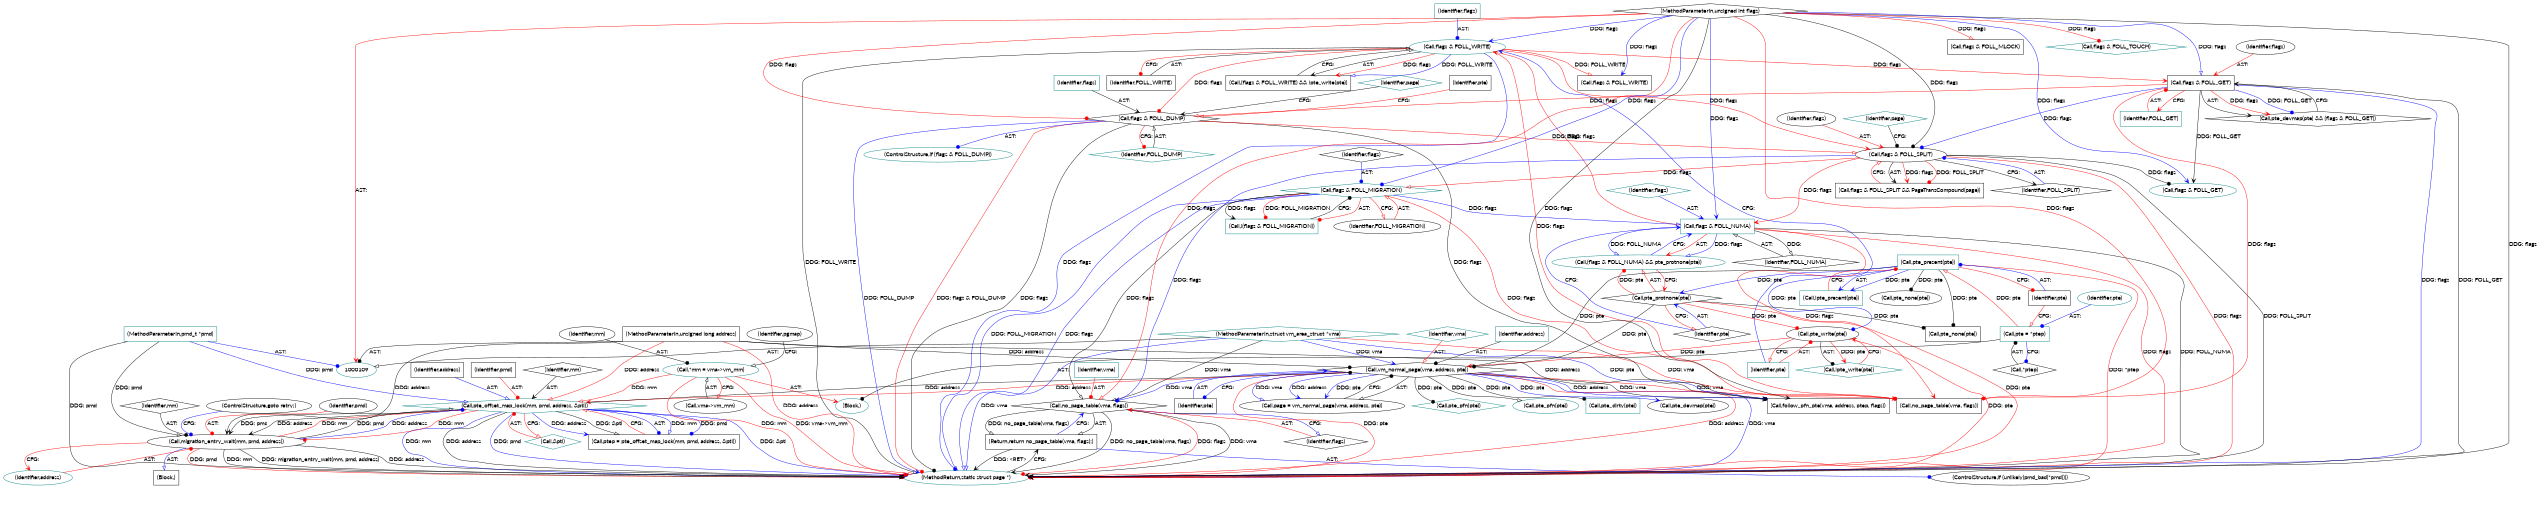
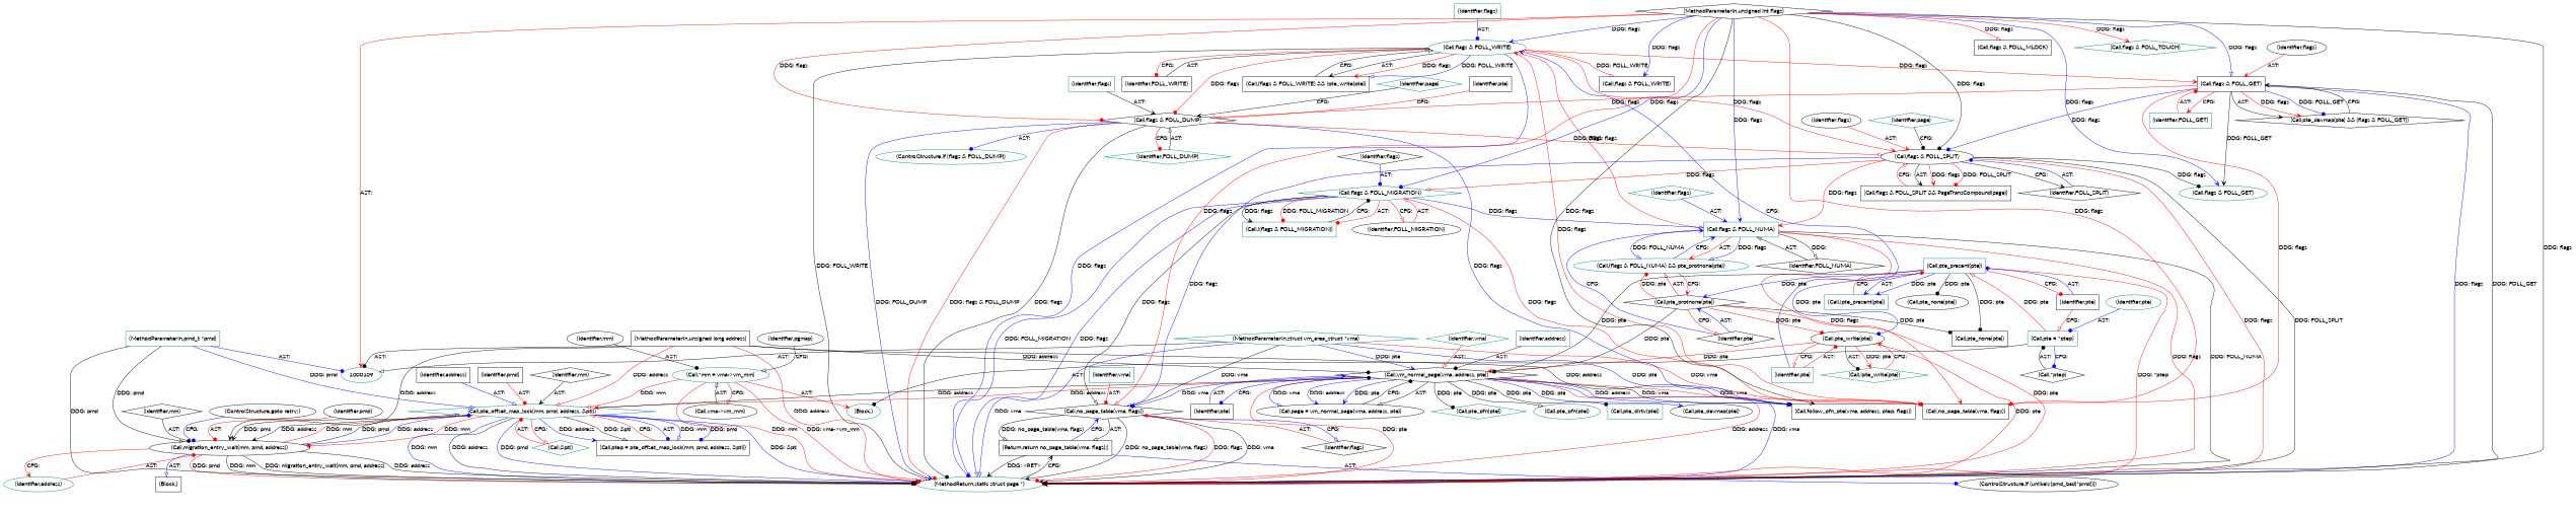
  digraph {
    fontname=Lato
    node [color=black fontname=Lato shape=box]
    edge [arrowhead=dot color=red fontname=Lato]
    n1 [label="(Call,no_page_table(vma, flags))" shape=diamond]
    n2 [label="(Return,return no_page_table(vma, flags);)"]
    n3 [label="(Identifier,flags)" shape=diamond]
    n4 [color=teal label="(MethodReturn,static struct page *)" shape=ellipse]
    n5 [label="(ControlStructure,if (unlikely(pmd_bad(*pmd))))" shape=ellipse]
    n6 [label="(Call,vm_normal_page(vma, address, pte))" shape=diamond]
    n7 [color=teal label="(Call,pte_offset_map_lock(mm, pmd, address, &ptl))" shape=diamond]
    n8 [label="(Identifier,pte)"]
    n9 [label="(Call,page = vm_normal_page(vma, address, pte))" shape=ellipse]
    n10 [color=teal label="(Call,pte_pfn(pte))" shape=diamond]
    n11 [label="(Call,no_page_table(vma, flags))"]
    n12 [color=teal label="(Call,pte_pfn(pte))" shape=ellipse]
    n13 [label="(Call,follow_pfn_pte(vma, address, ptep, flags))"]
    n14 [color=teal label="(Call,pte_dirty(pte))"]
    n15 [label="(Call,pte_devmap(pte))" shape=ellipse]
    n16 [label="(Call,migration_entry_wait(mm, pmd, address))" shape=ellipse]
    n17 [color=teal label="(Call,&ptl)" shape=diamond]
    n18 [label="(Call,ptep = pte_offset_map_lock(mm, pmd, address, &ptl))"]
    n19 [color=teal label="(MethodParameterIn,struct vm_area_struct *vma)" shape=diamond]
    1000109 [color=teal shape=ellipse]
    n21 [color=teal label="(Identifier,address)" shape=ellipse]
    n22 [label="(Block,)"]
    n23 [color=teal label="(Call,*mm = vma->vm_mm)" shape=ellipse]
    n24 [color=teal label="(Block,)" shape=ellipse]
    n25 [label="(Call,vma->vm_mm)" shape=ellipse]
    n26 [color=teal label="(MethodParameterIn,pmd_t *pmd)"]
    n27 [label="(MethodParameterIn,unsigned long address)"]
    n28 [label="(Call,pte_write(pte))" shape=ellipse]
    n29 [color=teal label="(Identifier,pte)"]
    n30 [color=teal label="(Call,!pte_write(pte))" shape=diamond]
    n31 [color=teal label="(Call,flags & FOLL_WRITE)" shape=ellipse]
    n32 [label="(Call,pte_protnone(pte))" shape=diamond]
    n33 [label="(Call,pte_none(pte))"]
    n34 [label="(Identifier,pte)" shape=diamond]
    n35 [color=teal label="(Call,(flags & FOLL_NUMA) && pte_protnone(pte))" shape=ellipse]
    n36 [color=teal label="(Call,flags & FOLL_NUMA)"]
    n37 [color=teal label="(Call,pte_present(pte))"]
    n38 [color=teal label="(Call,!pte_present(pte))"]
    n39 [label="(Call,pte_none(pte))" shape=ellipse]
    n40 [label="(Identifier,pte)"]
    n41 [color=teal label="(Call,pte = *ptep)"]
    n42 [label="(Call,*ptep)" shape=diamond]
    n43 [label="(Call,flags & FOLL_SPLIT)" shape=ellipse]
    n44 [color=teal label="(Call,flags & FOLL_MIGRATION)" shape=diamond]
    n45 [label="(Identifier,FOLL_SPLIT)" shape=diamond]
    n46 [color=teal label="(Call,flags & FOLL_GET)" shape=ellipse]
    n47 [label="(Call,flags & FOLL_SPLIT && PageTransCompound(page))"]
    n48 [label="(Identifier,FOLL_NUMA)" shape=diamond]
    n49 [color=teal label="(Call,!(flags & FOLL_MIGRATION))"]
    n50 [label="(Identifier,FOLL_MIGRATION)" shape=ellipse]
    n51 [label="(Call,flags & FOLL_GET)"]
    n52 [label="(Call,flags & FOLL_DUMP)" shape=diamond]
    n53 [color=teal label="(Identifier,FOLL_GET)"]
    n54 [label="(Call,pte_devmap(pte) && (flags & FOLL_GET))" shape=diamond]
    n55 [color=teal label="(Identifier,FOLL_DUMP)" shape=diamond]
    n56 [color=teal label="(ControlStructure,if (flags & FOLL_DUMP))" shape=ellipse]
    n57 [label="(Identifier,FOLL_WRITE)"]
    n58 [label="(Call,(flags & FOLL_WRITE) && !pte_write(pte))"]
    n59 [label="(Call,flags & FOLL_WRITE)"]
    n60 [label="(MethodParameterIn,unsigned int flags)" shape=diamond]
    n61 [label="(Call,flags & FOLL_MLOCK)"]
    n62 [color=teal label="(Call,flags & FOLL_TOUCH)" shape=diamond]
    n63 [color=teal label="(Identifier,page)" shape=diamond]
    n64 [label="(ControlStructure,goto retry;)" shape=ellipse]
    n65 [label="(Identifier,mm)" shape=diamond]
    n66 [label="(Identifier,mm)" shape=ellipse]
    n67 [label="(Identifier,pmd)" shape=ellipse]
    n68 [label="(Identifier,flags)" shape=ellipse]
    n69 [label="(Identifier,address)"]
    n70 [color=teal label="(Identifier,flags)"]
    n71 [label="(Identifier,pte)"]
    n72 [label="(Identifier,pgmap)" shape=ellipse]
    n73 [color=teal label="(Identifier,vma)"]
    n74 [color=teal label="(Identifier,address)"]
    n75 [label="(Identifier,flags)" shape=ellipse]
    n76 [color=teal label="(Identifier,flags)"]
    n77 [color=teal label="(Identifier,vma)" shape=diamond]
    n78 [label="(Identifier,flags)" shape=diamond]
    n79 [label="(Identifier,mm)" shape=diamond]
    n80 [color=teal label="(Identifier,page)" shape=diamond]
    n81 [label="(Identifier,pmd)"]
    n82 [color=teal label="(Identifier,pte)" shape=ellipse]
    n83 [color=teal label="(Identifier,flags)" shape=diamond]
    n1 -> n2 [arrowhead=onormal color=black label="AST: "]
    n1 -> n2 [arrowhead=onormal color=black label="DDG: no_page_table(vma, flags)"]
    n1 -> n3 [arrowhead=onormal color=blue label="CFG: "]
    n1 -> n4 [arrowhead=vee color=black label="DDG: no_page_table(vma, flags)"]
    n1 -> n4 [label="DDG: flags"]
    n1 -> n4 [arrowhead=vee color=black label="DDG: vma"]
    n2 -> n1 [arrowhead=vee color=blue label="CFG: "]
    n2 -> n4 [arrowhead=vee color=black label="DDG: <RET>"]
    n2 -> n5 [color=blue label="AST: "]
    n3 -> n1 [arrowhead=vee label="AST: "]
    n4 -> n2 [arrowhead=vee color=black label="CFG: "]
    n6 -> n1 [color=blue label="DDG: vma"]
    n6 -> n4 [arrowhead=onormal color=blue label="DDG: vma"]
    n6 -> n4 [label="DDG: pte"]
    n6 -> n4 [arrowhead=onormal label="DDG: address"]
    n6 -> n7 [arrowhead=vee label="DDG: address"]
    n6 -> n8 [color=blue label="CFG: "]
    n6 -> n9 [arrowhead=onormal color=black label="AST: "]
    n6 -> n9 [arrowhead=onormal color=blue label="DDG: vma"]
    n6 -> n9 [arrowhead=vee color=blue label="DDG: address"]
    n6 -> n9 [arrowhead=vee color=blue label="DDG: pte"]
    n6 -> n10 [color=black label="DDG: pte"]
    n6 -> n11 [label="DDG: vma"]
    n6 -> n12 [arrowhead=onormal color=black label="DDG: pte"]
    n6 -> n13 [color=black label="DDG: vma"]
    n6 -> n13 [color=blue label="DDG: address"]
    n6 -> n14 [color=black label="DDG: pte"]
    n6 -> n15 [arrowhead=vee color=blue label="DDG: pte"]
    n7 -> n4 [arrowhead=onormal color=blue label="DDG: mm"]
    n7 -> n4 [arrowhead=onormal color=black label="DDG: address"]
    n7 -> n4 [color=blue label="DDG: pmd"]
    n7 -> n4 [color=blue label="DDG: &ptl"]
    n7 -> n6 [color=black label="DDG: address"]
    n7 -> n16 [label="DDG: mm"]
    n7 -> n16 [arrowhead=vee color=black label="DDG: pmd"]
    n7 -> n16 [arrowhead=vee color=black label="DDG: address"]
    n7 -> n17 [arrowhead=onormal label="CFG: "]
    n7 -> n18 [color=blue label="AST: "]
    n7 -> n18 [arrowhead=onormal color=blue label="DDG: mm"]
    n7 -> n18 [color=blue label="DDG: pmd"]
    n7 -> n18 [arrowhead=vee color=blue label="DDG: address"]
    n7 -> n18 [arrowhead=onormal color=black label="DDG: &ptl"]
    n8 -> n6 [arrowhead=vee color=blue label="AST: "]
    n9 -> n6 [color=black label="CFG: "]
    n16 -> n4 [label="DDG: pmd"]
    n16 -> n4 [arrowhead=onormal color=black label="DDG: mm"]
    n16 -> n4 [arrowhead=vee color=black label="DDG: migration_entry_wait(mm, pmd, address)"]
    n16 -> n4 [color=black label="DDG: address"]
    n16 -> n7 [arrowhead=onormal label="DDG: mm"]
    n16 -> n7 [arrowhead=onormal color=black label="DDG: pmd"]
    n16 -> n7 [color=blue label="DDG: address"]
    n16 -> n21 [arrowhead=vee label="CFG: "]
    n16 -> n22 [arrowhead=onormal color=blue label="AST: "]
    n17 -> n7 [label="AST: "]
    n18 -> n7 [arrowhead=onormal label="CFG: "]
    n19 -> n1 [arrowhead=onormal color=black label="DDG: vma"]
    n19 -> n4 [arrowhead=onormal color=blue label="DDG: vma"]
-   n19 -> n6 [arrowhead=vee color=blue label="DDG: vma"]
+   n19 -> n6 [arrowhead=vee color=blue label="DDG: pte"]
    n19 -> n11 [label="DDG: vma"]
    n19 -> n13 [arrowhead=onormal color=blue label="DDG: pte"]
    n19 -> 1000109 [arrowhead=onormal color=black label="AST: "]
    n21 -> n16 [label="AST: "]
    n23 -> n4 [arrowhead=vee label="DDG: mm"]
    n23 -> n4 [arrowhead=onormal label="DDG: vma->vm_mm"]
    n23 -> n7 [arrowhead=onormal label="DDG: mm"]
    n23 -> n24 [arrowhead=vee label="AST: "]
    n23 -> n25 [arrowhead=onormal label="CFG: "]
    n25 -> n23 [arrowhead=onormal color=black label="AST: "]
    n26 -> n4 [arrowhead=onormal color=black label="DDG: pmd"]
    n26 -> n7 [arrowhead=onormal color=blue label="DDG: pmd"]
    n26 -> n16 [arrowhead=onormal color=black label="DDG: pmd"]
    n26 -> 1000109 [color=blue label="AST: "]
    n27 -> n4 [arrowhead=vee label="DDG: address"]
    n27 -> n6 [color=black label="DDG: address"]
    n27 -> n7 [arrowhead=onormal label="DDG: address"]
    n27 -> n13 [arrowhead=vee color=black label="DDG: address"]
    n27 -> n16 [arrowhead=vee color=black label="DDG: address"]
    n27 -> 1000109 [color=black label="AST: "]
    n28 -> n4 [arrowhead=vee label="DDG: pte"]
    n28 -> n6 [arrowhead=vee label="DDG: pte"]
    n28 -> n29 [arrowhead=onormal label="CFG: "]
    n28 -> n30 [color=black label="AST: "]
    n28 -> n30 [arrowhead=vee label="DDG: pte"]
    n29 -> n28 [label="AST: "]
    n29 -> n31 [arrowhead=vee color=blue label="CFG: "]
    n30 -> n28 [arrowhead=vee label="CFG: "]
    n31 -> n4 [arrowhead=onormal color=black label="DDG: FOLL_WRITE"]
    n31 -> n4 [color=blue label="DDG: flags"]
    n31 -> n11 [arrowhead=vee label="DDG: flags"]
    n31 -> n43 [arrowhead=vee label="DDG: flags"]
    n31 -> n51 [arrowhead=vee label="DDG: flags"]
    n31 -> n52 [label="DDG: flags"]
    n31 -> n57 [label="CFG: "]
    n31 -> n58 [arrowhead=vee color=black label="AST: "]
    n31 -> n58 [arrowhead=vee label="DDG: flags"]
    n31 -> n58 [arrowhead=onormal color=blue label="DDG: FOLL_WRITE"]
    n31 -> n59 [arrowhead=onormal label="DDG: FOLL_WRITE"]
    n32 -> n4 [arrowhead=vee label="DDG: pte"]
    n32 -> n6 [color=black label="DDG: pte"]
    n32 -> n28 [label="DDG: pte"]
    n32 -> n33 [color=black label="DDG: pte"]
    n32 -> n34 [arrowhead=onormal label="CFG: "]
    n32 -> n35 [arrowhead=onormal label="AST: "]
    n32 -> n35 [label="DDG: pte"]
    n34 -> n32 [arrowhead=vee color=blue label="AST: "]
    n34 -> n36 [arrowhead=vee color=blue label="CFG: "]
    n35 -> n32 [arrowhead=vee label="CFG: "]
    n35 -> n36 [arrowhead=vee color=blue label="CFG: "]
    n36 -> n4 [arrowhead=onormal label="DDG: flags"]
    n36 -> n4 [arrowhead=vee color=black label="DDG: FOLL_NUMA"]
    n36 -> n11 [arrowhead=vee label="DDG: flags"]
    n36 -> n31 [arrowhead=vee label="DDG: flags"]
    n36 -> n35 [arrowhead=vee label="AST: "]
    n36 -> n35 [arrowhead=onormal color=blue label="DDG: flags"]
    n36 -> n35 [arrowhead=onormal color=blue label="DDG: FOLL_NUMA"]
    n36 -> n48 [arrowhead=onormal color=black label="DDG: "]
    n37 -> n4 [label="DDG: *ptep"]
    n37 -> n6 [arrowhead=onormal color=black label="DDG: pte"]
    n37 -> n28 [color=blue label="DDG: pte"]
    n37 -> n32 [arrowhead=vee color=blue label="DDG: pte"]
    n37 -> n33 [color=black label="DDG: pte"]
    n37 -> n38 [arrowhead=vee color=blue label="AST: "]
    n37 -> n38 [arrowhead=vee color=blue label="DDG: pte"]
    n37 -> n39 [color=black label="DDG: pte"]
    n37 -> n40 [label="CFG: "]
    n38 -> n37 [label="CFG: "]
    n40 -> n37 [color=blue label="AST: "]
    n40 -> n41 [arrowhead=onormal label="CFG: "]
    n41 -> n24 [color=black label="AST: "]
    n41 -> n37 [arrowhead=onormal label="DDG: pte"]
    n41 -> n42 [color=blue label="CFG: "]
    n42 -> n41 [color=black label="AST: "]
    n43 -> n1 [arrowhead=vee color=blue label="DDG: flags"]
    n43 -> n4 [arrowhead=onormal label="DDG: flags"]
    n43 -> n4 [arrowhead=onormal color=black label="DDG: FOLL_SPLIT"]
    n43 -> n36 [arrowhead=vee label="DDG: flags"]
    n43 -> n44 [arrowhead=onormal label="DDG: flags"]
    n43 -> n45 [arrowhead=vee color=black label="CFG: "]
    n43 -> n46 [color=black label="DDG: flags"]
    n43 -> n47 [arrowhead=vee color=black label="AST: "]
    n43 -> n47 [arrowhead=vee label="DDG: flags"]
    n43 -> n47 [label="DDG: FOLL_SPLIT"]
    n44 -> n1 [arrowhead=onormal color=black label="DDG: flags"]
    n44 -> n4 [arrowhead=onormal color=blue label="DDG: FOLL_MIGRATION"]
    n44 -> n4 [arrowhead=onormal color=blue label="DDG: flags"]
    n44 -> n11 [arrowhead=onormal label="DDG: flags"]
    n44 -> n36 [arrowhead=onormal color=blue label="DDG: flags"]
    n44 -> n49 [label="AST: "]
    n44 -> n49 [arrowhead=vee color=black label="DDG: flags"]
    n44 -> n49 [label="DDG: FOLL_MIGRATION"]
    n44 -> n50 [arrowhead=onormal label="CFG: "]
    n45 -> n43 [color=blue label="AST: "]
    n47 -> n43 [arrowhead=onormal label="CFG: "]
    n48 -> n36 [arrowhead=onormal color=black label="AST: "]
    n49 -> n44 [color=black label="CFG: "]
    n50 -> n44 [arrowhead=onormal label="AST: "]
    n51 -> n4 [arrowhead=vee color=blue label="DDG: flags"]
    n51 -> n4 [arrowhead=vee color=black label="DDG: FOLL_GET"]
    n51 -> n11 [label="DDG: flags"]
    n51 -> n43 [color=blue label="DDG: flags"]
    n51 -> n46 [arrowhead=vee color=black label="DDG: FOLL_GET"]
    n51 -> n52 [arrowhead=onormal label="DDG: flags"]
    n51 -> n53 [arrowhead=vee label="CFG: "]
    n51 -> n54 [arrowhead=vee color=black label="AST: "]
    n51 -> n54 [arrowhead=vee label="DDG: flags"]
    n51 -> n54 [color=blue label="DDG: FOLL_GET"]
    n52 -> n4 [label="DDG: flags & FOLL_DUMP"]
    n52 -> n4 [color=black label="DDG: flags"]
    n52 -> n4 [arrowhead=vee color=blue label="DDG: FOLL_DUMP"]
-   n52 -> n13 [arrowhead=vee color=black label="DDG: flags"]
+   n52 -> n13 [arrowhead=vee color=blue label="DDG: flags"]
    n52 -> n43 [arrowhead=onormal label="DDG: flags"]
    n52 -> n55 [label="CFG: "]
    n52 -> n56 [color=blue label="AST: "]
    n53 -> n51 [label="AST: "]
    n54 -> n51 [arrowhead=vee color=black label="CFG: "]
    n55 -> n52 [arrowhead=onormal color=black label="AST: "]
    n57 -> n31 [arrowhead=onormal color=black label="AST: "]
    n58 -> n31 [arrowhead=onormal color=black label="CFG: "]
    n60 -> n1 [arrowhead=onormal label="DDG: flags"]
    n60 -> n4 [arrowhead=vee color=black label="DDG: flags"]
    n60 -> n11 [arrowhead=onormal label="DDG: flags"]
    n60 -> n13 [arrowhead=vee color=black label="DDG: flags"]
    n60 -> 1000109 [arrowhead=vee label="AST: "]
    n60 -> n31 [arrowhead=vee color=blue label="DDG: flags"]
    n60 -> n36 [arrowhead=vee color=blue label="DDG: flags"]
    n60 -> n43 [color=black label="DDG: flags"]
    n60 -> n44 [color=blue label="DDG: flags"]
    n60 -> n46 [arrowhead=vee color=blue label="DDG: flags"]
    n60 -> n51 [arrowhead=onormal color=blue label="DDG: flags"]
    n60 -> n52 [label="DDG: flags"]
    n60 -> n59 [arrowhead=vee color=blue label="DDG: flags"]
    n60 -> n61 [arrowhead=onormal label="DDG: flags"]
-   n60 -> n62 [label="DDG: flags"]
+   n60 -> n62 [arrowhead=vee label="DDG: flags"]
    n63 -> n43 [color=black label="CFG: "]
    n64 -> n16 [color=blue label="CFG: "]
    n65 -> n7 [arrowhead=vee color=black label="AST: "]
    n66 -> n23 [color=black label="AST: "]
    n67 -> n16 [label="AST: "]
    n68 -> n51 [arrowhead=vee label="AST: "]
    n69 -> n7 [arrowhead=onormal color=blue label="AST: "]
    n70 -> n31 [color=blue label="AST: "]
    n71 -> n52 [arrowhead=onormal label="CFG: "]
    n72 -> n23 [arrowhead=onormal color=black label="CFG: "]
    n73 -> n1 [label="AST: "]
    n74 -> n6 [color=black label="AST: "]
    n75 -> n43 [arrowhead=vee label="AST: "]
    n76 -> n52 [arrowhead=vee color=black label="AST: "]
    n77 -> n6 [arrowhead=onormal label="AST: "]
    n78 -> n44 [color=blue label="AST: "]
    n79 -> n16 [color=black label="AST: "]
    n80 -> n52 [arrowhead=vee color=black label="CFG: "]
    n81 -> n7 [label="AST: "]
    n82 -> n41 [color=blue label="AST: "]
    n83 -> n36 [arrowhead=vee color=blue label="AST: "]
  }
